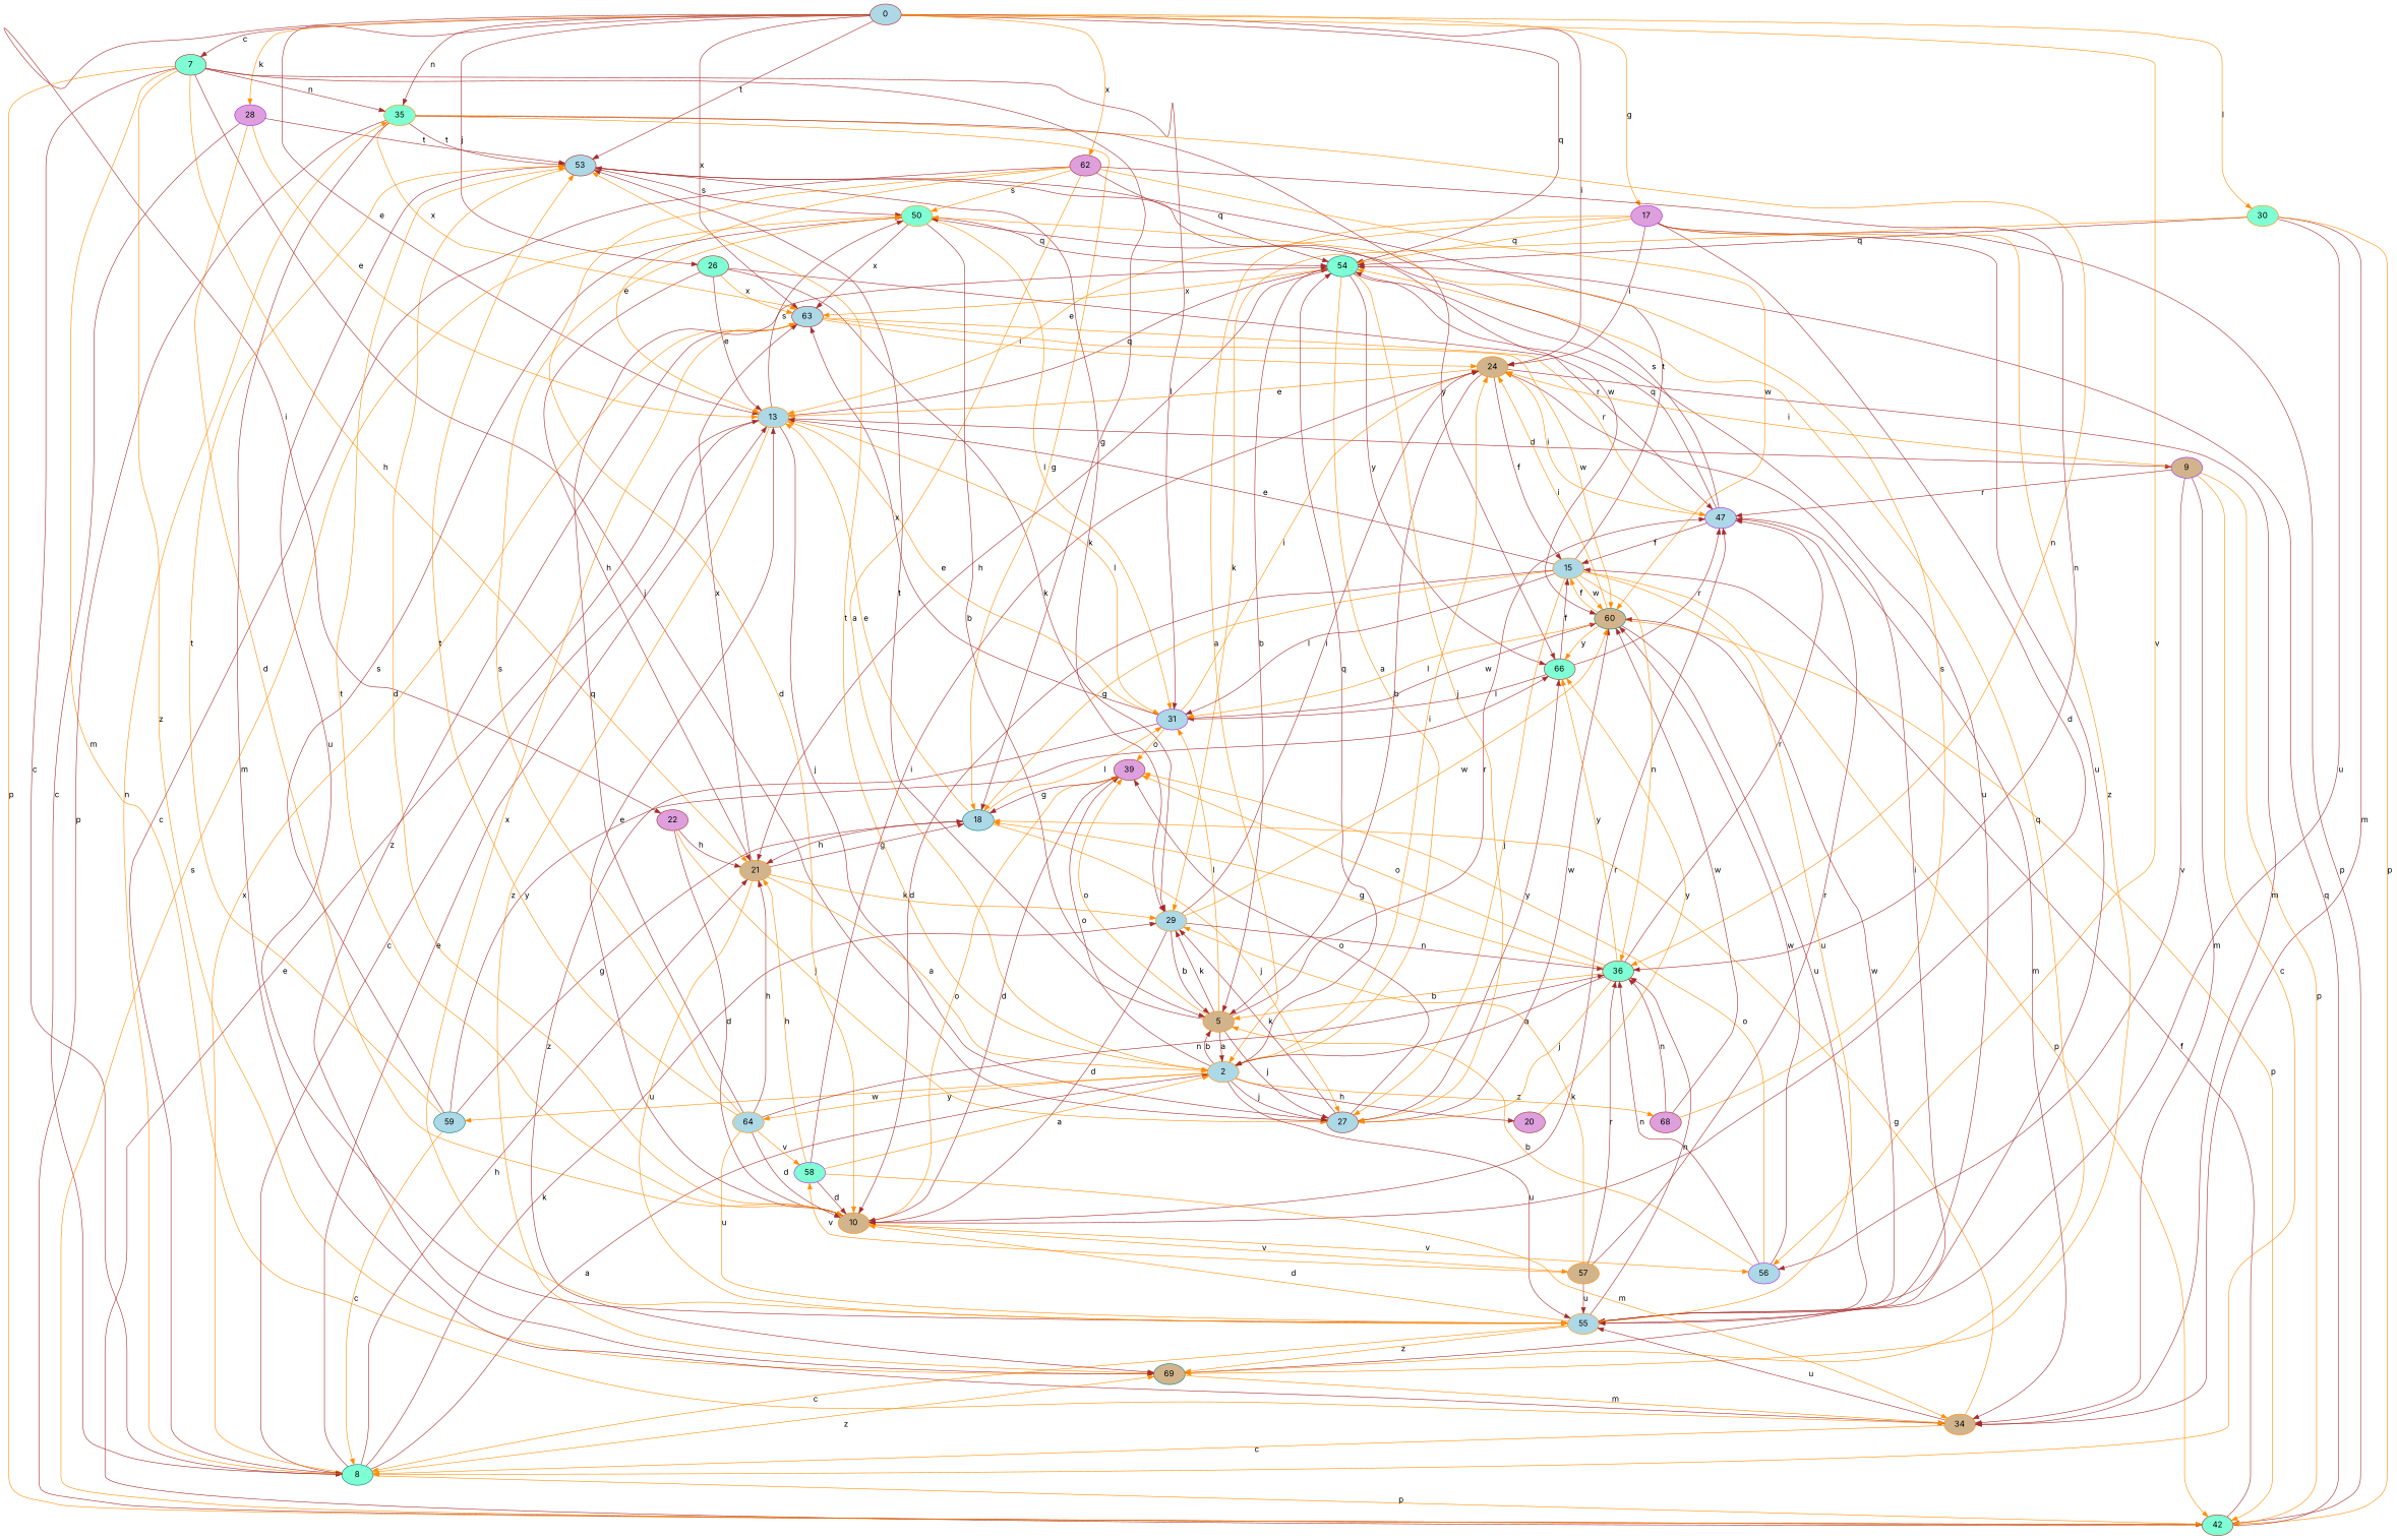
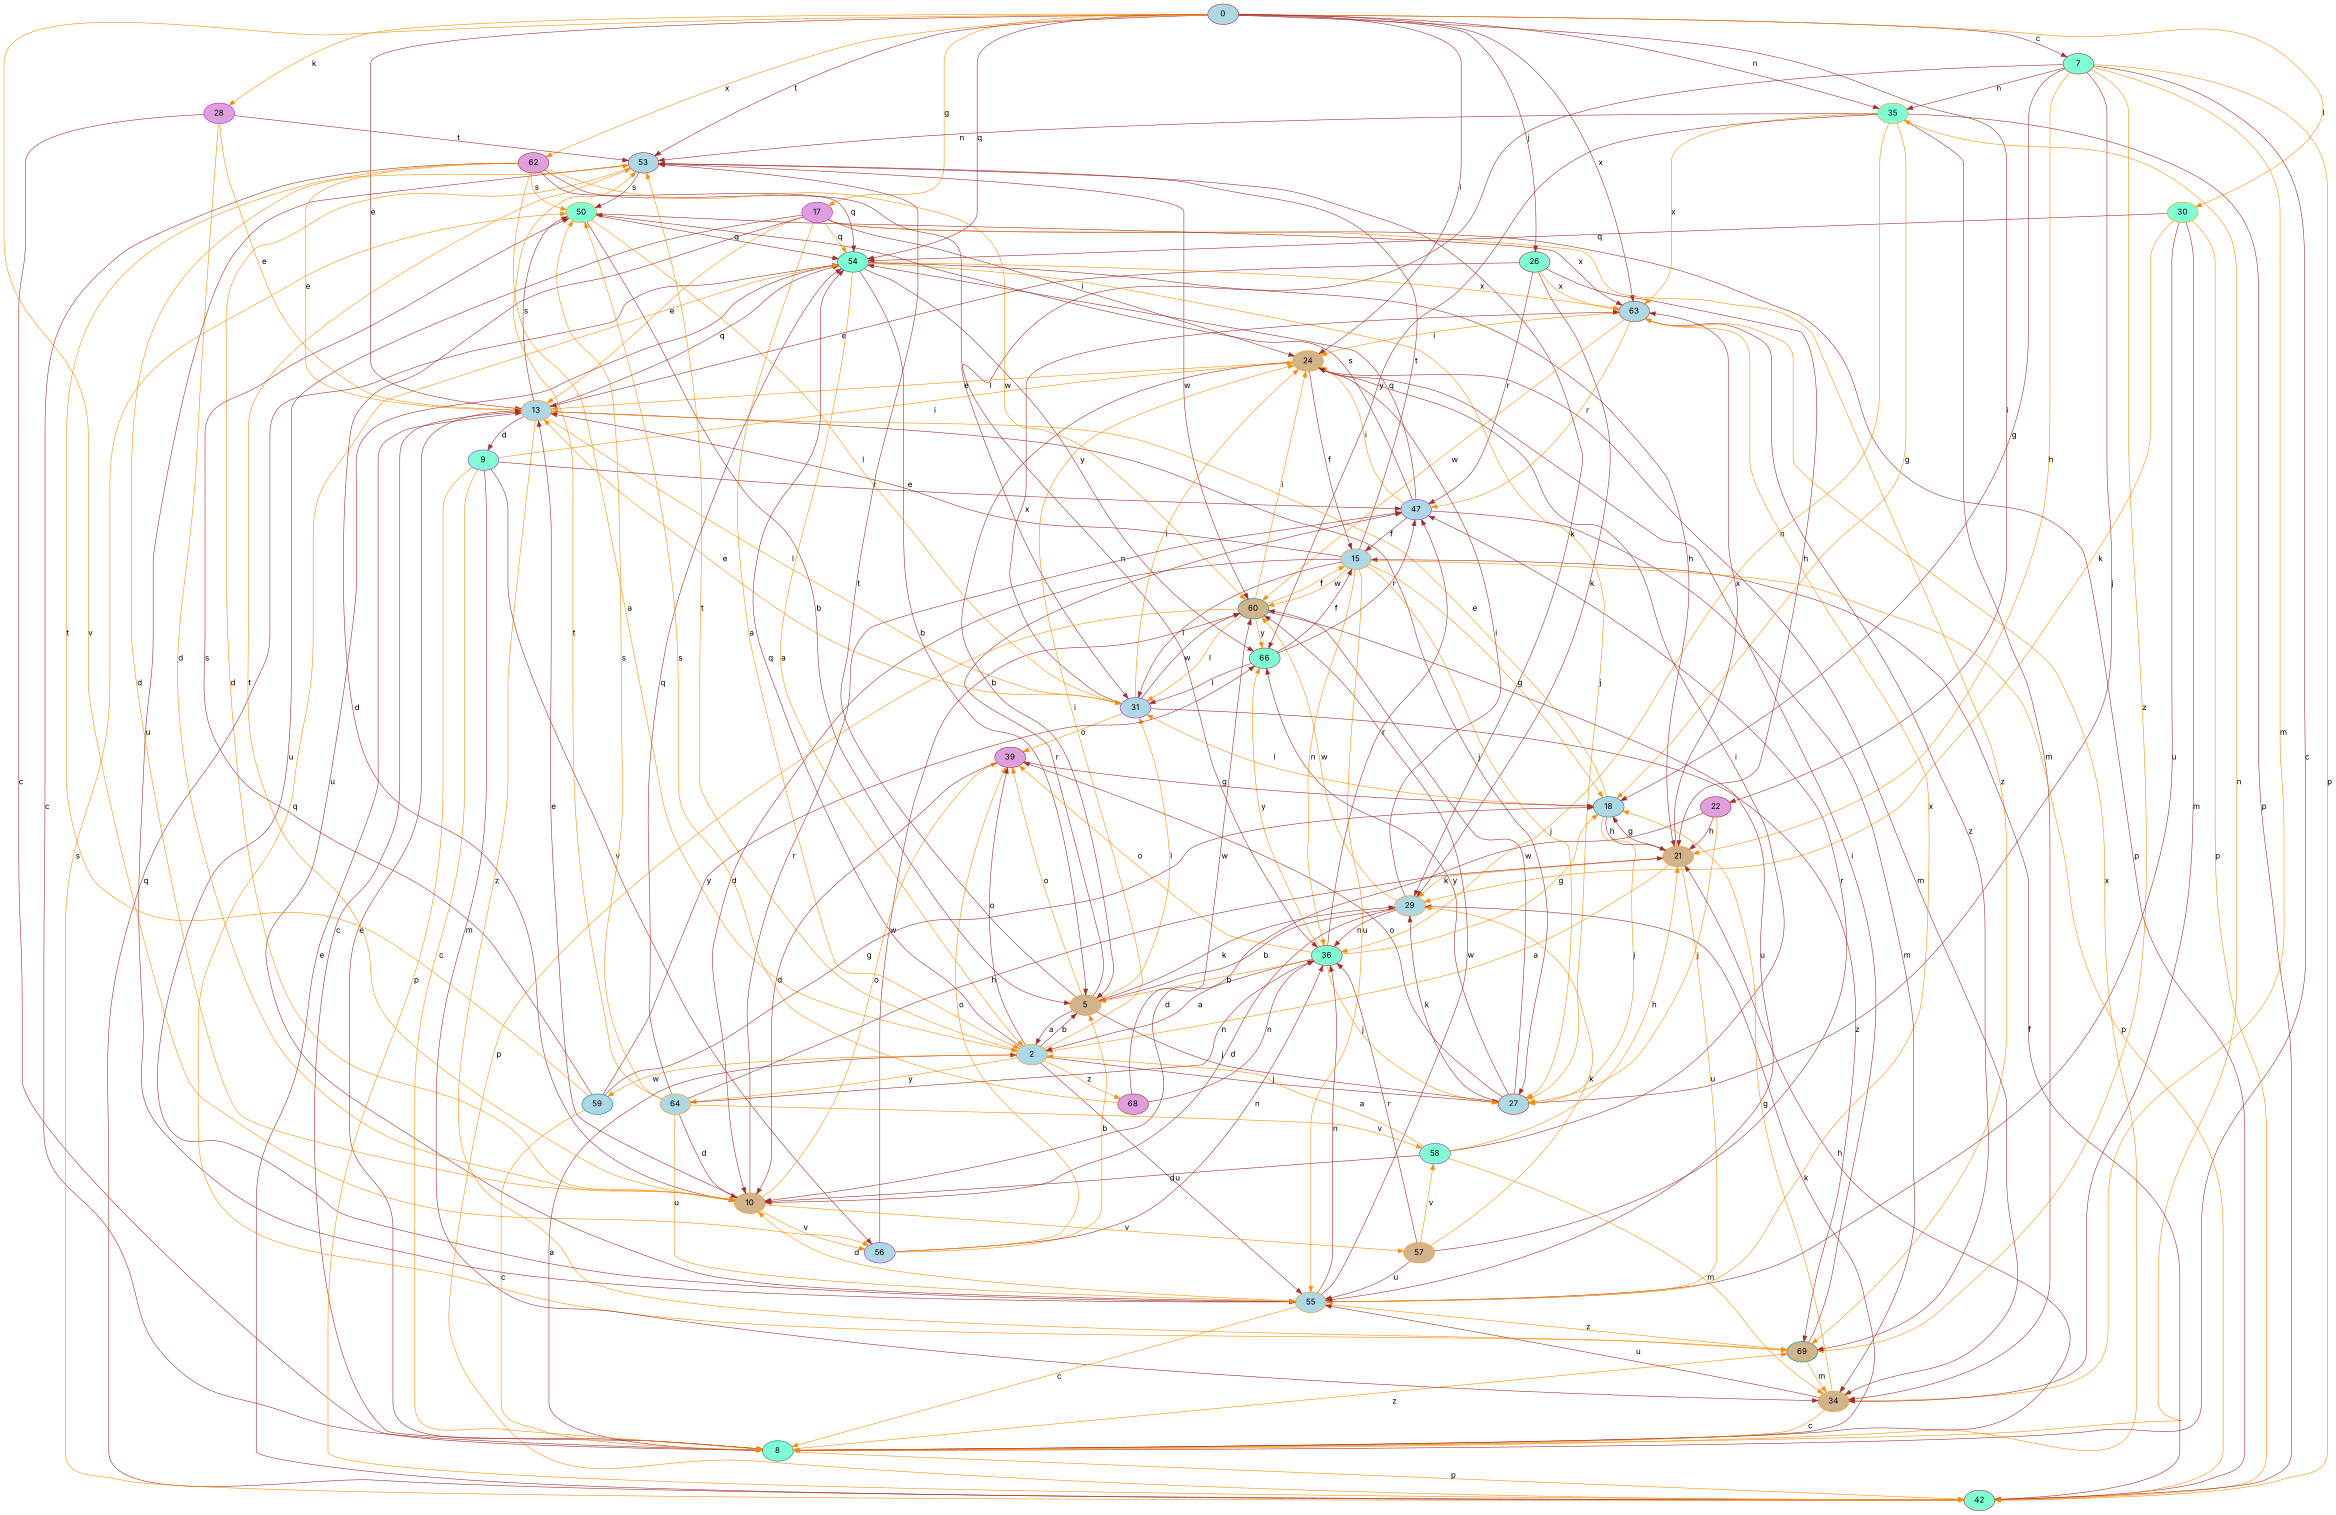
  strict digraph {
    fontname=Inter
    node [color=darkorange fillcolor=lightblue fontname=Inter style=filled]
    edge [color=brown fontname=Inter]
    0 [color=brown]
    7 [color=brown fillcolor=aquamarine]
    13
    17 [color=purple fillcolor=plum]
    22 [color=brown fillcolor=plum]
    24 [fillcolor=tan]
    26 [color=brown fillcolor=aquamarine]
    28 [color=purple fillcolor=plum]
    30 [fillcolor=aquamarine]
    35 [fillcolor=aquamarine]
    n11 [color=teal fillcolor=aquamarine label=54]
    53 [color=brown]
    56 [color=purple]
    62 [color=brown fillcolor=plum]
    63 [color=brown]
    27 [color=brown]
    31 [color=purple]
    8 [color=teal fillcolor=aquamarine]
    18 [color=teal]
    21 [fillcolor=tan]
    34 [fillcolor=tan]
    42 [color=brown fillcolor=aquamarine]
    69 [color=teal fillcolor=tan]
-   9 [color=purple fillcolor=tan]
+   9 [color=purple fillcolor=aquamarine]
    50 [fillcolor=aquamarine]
    2
    55
    10 [fillcolor=tan]
    5 [fillcolor=tan]
    15
    29
    47 [color=purple]
    36 [color=brown fillcolor=aquamarine]
    66 [color=brown fillcolor=aquamarine]
    60 [color=teal fillcolor=tan]
    39 [color=brown fillcolor=plum]
-   20 [color=brown fillcolor=plum]
    59 [color=teal]
    64
    68 [color=brown fillcolor=plum]
    58 [color=purple fillcolor=aquamarine]
    57 [fillcolor=tan]
    0 -> 7 [label=c]
    0 -> 13 [label=e]
    0 -> 17 [color=darkorange label=g]
    0 -> 22 [label=i]
    0 -> 24 [label=i]
    0 -> 26 [label=j]
    0 -> 28 [color=darkorange label=k]
    0 -> 30 [color=darkorange label=l]
    0 -> 35 [label=n]
    0 -> n11 [label=q]
    0 -> 53 [label=t]
    0 -> 56 [color=darkorange label=v]
    0 -> 62 [color=darkorange label=x]
    0 -> 63 [label=x]
    7 -> 35 [label=n]
    7 -> 27 [label=j]
    7 -> 31 [label=l]
    7 -> 8 [label=c]
    7 -> 18 [label=g]
    7 -> 21 [color=darkorange label=h]
    7 -> 34 [color=darkorange label=m]
    7 -> 42 [color=darkorange label=p]
    7 -> 69 [color=darkorange label=z]
    13 -> n11 [label=q]
    13 -> 27 [label=j]
    13 -> 31 [color=darkorange label=l]
    13 -> 8 [label=c]
    13 -> 69 [color=darkorange label=z]
    13 -> 9 [label=d]
    13 -> 50 [label=s]
    17 -> 13 [color=darkorange label=e]
    17 -> 24 [label=i]
    17 -> n11 [color=darkorange label=q]
    17 -> 42 [label=p]
    17 -> 69 [color=darkorange label=z]
    17 -> 2 [color=darkorange label=a]
    17 -> 55 [label=u]
    17 -> 10 [label=d]
    22 -> 27 [color=darkorange label=j]
    22 -> 21 [label=h]
    22 -> 10 [label=d]
    24 -> 13 [color=darkorange label=e]
    24 -> 34 [label=m]
    24 -> 5 [label=b]
    24 -> 15 [label=f]
    26 -> 13 [label=e]
    26 -> 63 [color=darkorange label=x]
    26 -> 21 [label=h]
    26 -> 29 [label=k]
    26 -> 47 [label=r]
    28 -> 13 [color=darkorange label=e]
    28 -> 53 [label=t]
    28 -> 8 [label=c]
    28 -> 10 [color=darkorange label=d]
    30 -> n11 [label=q]
    30 -> 34 [label=m]
    30 -> 42 [color=darkorange label=p]
    30 -> 55 [label=u]
    30 -> 29 [color=darkorange label=k]
-   35 -> 53 [label=t]
+   35 -> 53 [label=n]
    35 -> 63 [color=darkorange label=x]
    35 -> 18 [color=darkorange label=g]
    35 -> 34 [label=m]
    35 -> 42 [label=p]
    35 -> 36 [color=darkorange label=n]
    35 -> 66 [label=y]
    n11 -> 63 [color=darkorange label=x]
    n11 -> 27 [color=darkorange label=j]
    n11 -> 21 [label=h]
    n11 -> 2 [color=darkorange label=a]
    n11 -> 55 [label=u]
    n11 -> 5 [label=b]
    n11 -> 66 [label=y]
    53 -> 50 [label=s]
    53 -> 55 [label=u]
    53 -> 10 [color=darkorange label=d]
    53 -> 29 [label=k]
    53 -> 60 [label=w]
    56 -> 5 [color=darkorange label=b]
    56 -> 36 [label=n]
    56 -> 60 [label=w]
    56 -> 39 [color=darkorange label=o]
    62 -> 13 [color=darkorange label=e]
    62 -> n11 [label=q]
    62 -> 8 [label=c]
    62 -> 50 [color=darkorange label=s]
    62 -> 2 [color=darkorange label=a]
    62 -> 10 [color=darkorange label=d]
    62 -> 36 [label=n]
    62 -> 60 [color=darkorange label=w]
    63 -> 24 [color=darkorange label=i]
    63 -> 69 [label=z]
    63 -> 47 [color=darkorange label=r]
    63 -> 60 [color=darkorange label=w]
    27 -> 29 [label=k]
    27 -> 66 [label=y]
    27 -> 60 [label=w]
    27 -> 39 [label=o]
    31 -> 13 [color=darkorange label=e]
    31 -> 24 [color=darkorange label=i]
    31 -> 63 [label=x]
    31 -> 69 [label=z]
    31 -> 60 [label=w]
    31 -> 39 [color=darkorange label=o]
    8 -> 13 [label=e]
    8 -> 35 [color=darkorange label=n]
    8 -> 63 [color=darkorange label=x]
    8 -> 21 [label=h]
    8 -> 42 [color=darkorange label=p]
    8 -> 69 [color=darkorange label=z]
    8 -> 2 [label=a]
    8 -> 29 [label=k]
    18 -> 13 [color=darkorange label=e]
    18 -> 27 [color=darkorange label=j]
    18 -> 31 [color=darkorange label=l]
    18 -> 21 [label=h]
    21 -> 63 [label=x]
    21 -> 18 [label=g]
    21 -> 2 [color=darkorange label=a]
    21 -> 55 [color=darkorange label=u]
    21 -> 29 [color=darkorange label=k]
    34 -> 8 [color=darkorange label=c]
    34 -> 18 [color=darkorange label=g]
    34 -> 55 [label=u]
    42 -> 13 [label=e]
    42 -> n11 [label=q]
    42 -> 50 [color=darkorange label=s]
    42 -> 15 [label=f]
    69 -> 24 [label=i]
    69 -> n11 [color=darkorange label=q]
    69 -> 34 [color=darkorange label=m]
    9 -> 24 [color=darkorange label=i]
    9 -> 56 [label=v]
    9 -> 8 [color=darkorange label=c]
    9 -> 34 [label=m]
    9 -> 42 [color=darkorange label=p]
    9 -> 47 [label=r]
    50 -> n11 [label=q]
    50 -> 63 [label=x]
    50 -> 31 [color=darkorange label=l]
    50 -> 5 [label=b]
    2 -> 24 [color=darkorange label=i]
    2 -> n11 [label=q]
    2 -> 53 [color=darkorange label=t]
    2 -> 27 [label=j]
    2 -> 55 [label=u]
    2 -> 5 [label=b]
    2 -> 39 [label=o]
-   2 -> 20 [label=h]
    2 -> 59 [color=darkorange label=w]
    2 -> 64 [color=darkorange label=y]
    2 -> 68 [color=darkorange label=z]
    55 -> 63 [color=darkorange label=x]
    55 -> 8 [color=darkorange label=c]
    55 -> 69 [color=darkorange label=z]
    55 -> 10 [color=darkorange label=d]
    55 -> 36 [label=n]
    55 -> 60 [label=w]
    10 -> 13 [label=e]
    10 -> 53 [color=darkorange label=t]
    10 -> 56 [color=darkorange label=v]
    10 -> 47 [label=r]
    10 -> 39 [color=darkorange label=o]
    10 -> 57 [color=darkorange label=v]
    5 -> 53 [label=t]
    5 -> 27 [label=j]
    5 -> 31 [color=darkorange label=l]
    5 -> 2 [label=a]
    5 -> 29 [label=k]
    5 -> 47 [label=r]
    5 -> 39 [color=darkorange label=o]
    15 -> 13 [label=e]
    15 -> 53 [label=t]
    15 -> 27 [color=darkorange label=j]
    15 -> 31 [label=l]
    15 -> 18 [color=darkorange label=g]
    15 -> 42 [color=darkorange label=p]
    15 -> 55 [color=darkorange label=u]
    15 -> 10 [label=d]
    15 -> 36 [color=darkorange label=n]
    15 -> 60 [color=darkorange label=w]
    29 -> 24 [label=i]
    29 -> 10 [label=d]
    29 -> 5 [label=b]
    29 -> 36 [label=n]
    29 -> 60 [color=darkorange label=w]
    47 -> 24 [color=darkorange label=i]
    47 -> n11 [label=q]
    47 -> 34 [label=m]
    47 -> 50 [label=s]
    47 -> 15 [label=f]
    36 -> 27 [color=darkorange label=j]
    36 -> 18 [color=darkorange label=g]
    36 -> 2 [label=a]
    36 -> 5 [color=darkorange label=b]
    36 -> 47 [label=r]
    36 -> 66 [color=darkorange label=y]
    36 -> 39 [color=darkorange label=o]
    66 -> 31 [label=l]
    66 -> 15 [label=f]
    66 -> 47 [label=r]
    60 -> 24 [color=darkorange label=i]
    60 -> 31 [color=darkorange label=l]
    60 -> 42 [color=darkorange label=p]
    60 -> 55 [label=u]
    60 -> 15 [color=darkorange label=f]
    60 -> 66 [color=darkorange label=y]
    39 -> 18 [label=g]
    39 -> 10 [label=d]
-   20 -> 66 [color=darkorange label=y]
    59 -> 53 [color=darkorange label=t]
    59 -> 8 [color=darkorange label=c]
    59 -> 18 [label=g]
    59 -> 50 [label=s]
    59 -> 66 [label=y]
    64 -> n11 [label=q]
    64 -> 53 [color=darkorange label=t]
    64 -> 21 [label=h]
    64 -> 50 [color=darkorange label=s]
    64 -> 55 [color=darkorange label=u]
    64 -> 10 [label=d]
    64 -> 36 [label=n]
    64 -> 58 [color=darkorange label=v]
    68 -> 50 [color=darkorange label=s]
    68 -> 36 [label=n]
    68 -> 60 [label=w]
    58 -> 24 [label=i]
    58 -> 21 [color=darkorange label=h]
    58 -> 34 [color=darkorange label=m]
    58 -> 2 [color=darkorange label=a]
    58 -> 10 [label=d]
    57 -> 55 [label=u]
    57 -> 29 [color=darkorange label=k]
    57 -> 47 [label=r]
    57 -> 36 [label=r]
    57 -> 58 [color=darkorange label=v]
  }
